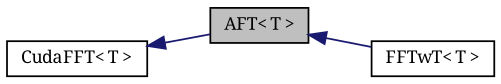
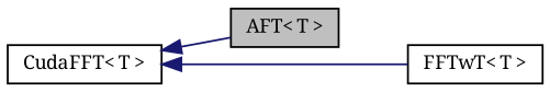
  digraph {
    fontname="Noto Serif"
    rankdir=LR
    node [color=black fillcolor=white fontname="Noto Serif" fontsize=10 shape=record style=filled]
    edge [color=midnightblue dir=back fontname="Noto Serif" fontsize=10 labelfontname=Helvetica labelfontsize=10 style=solid]
    n1 [fillcolor=grey75 fontcolor=black height=0.2 label="AFT\< T \>" width=0.4]
    n2 [height=0.2 label="FFTwT\< T \>" width=0.4]
    n3 [height=0.2 label="CudaFFT\< T \>" width=0.4]
-   n1 -> n2
+   n3 -> n2
    n3 -> n1
  }
